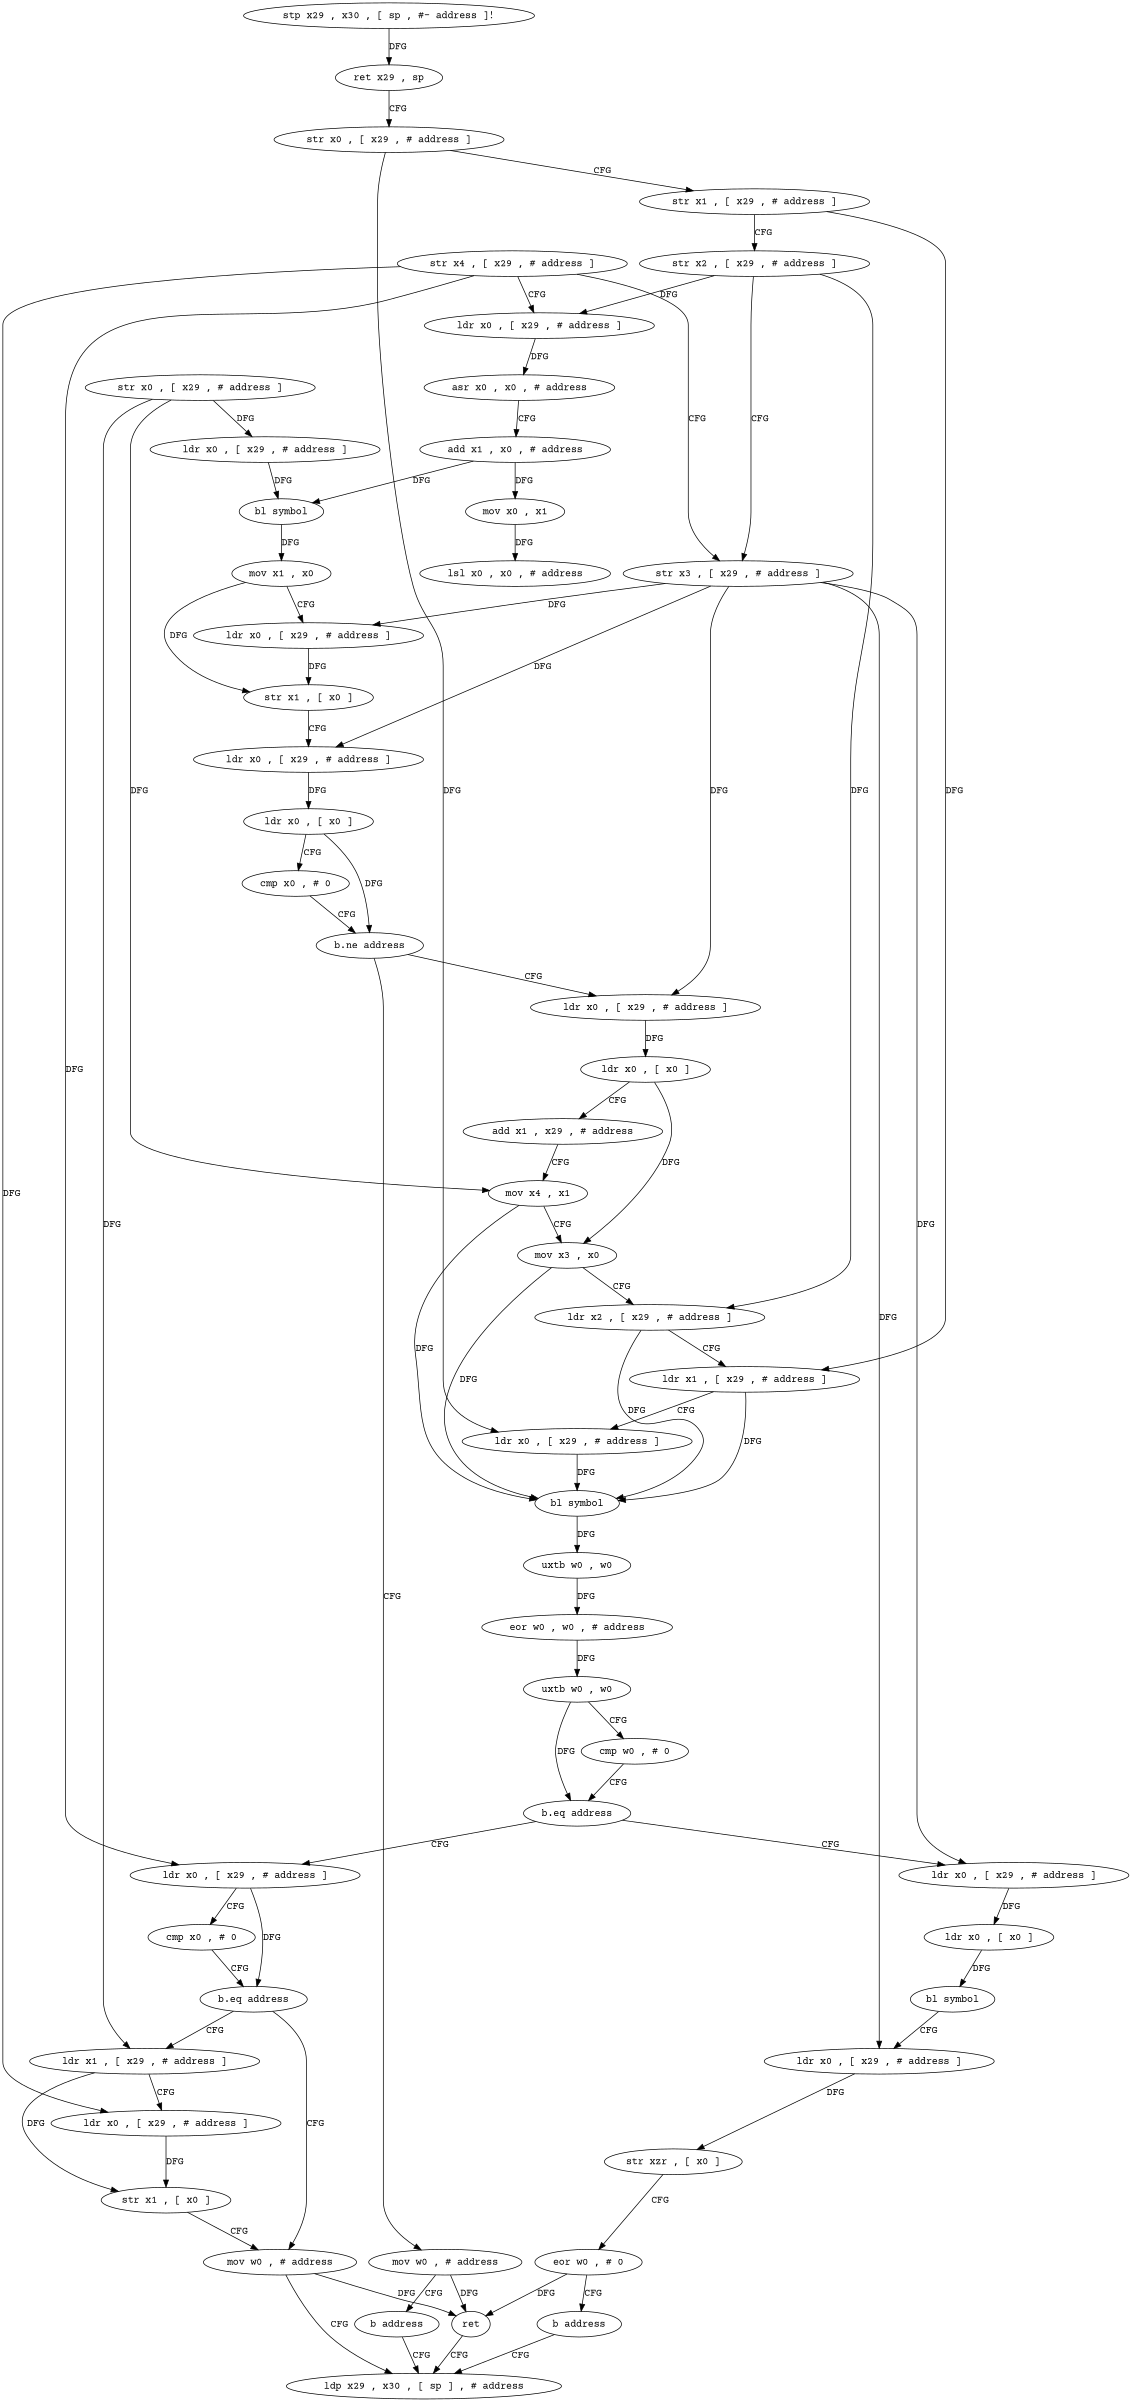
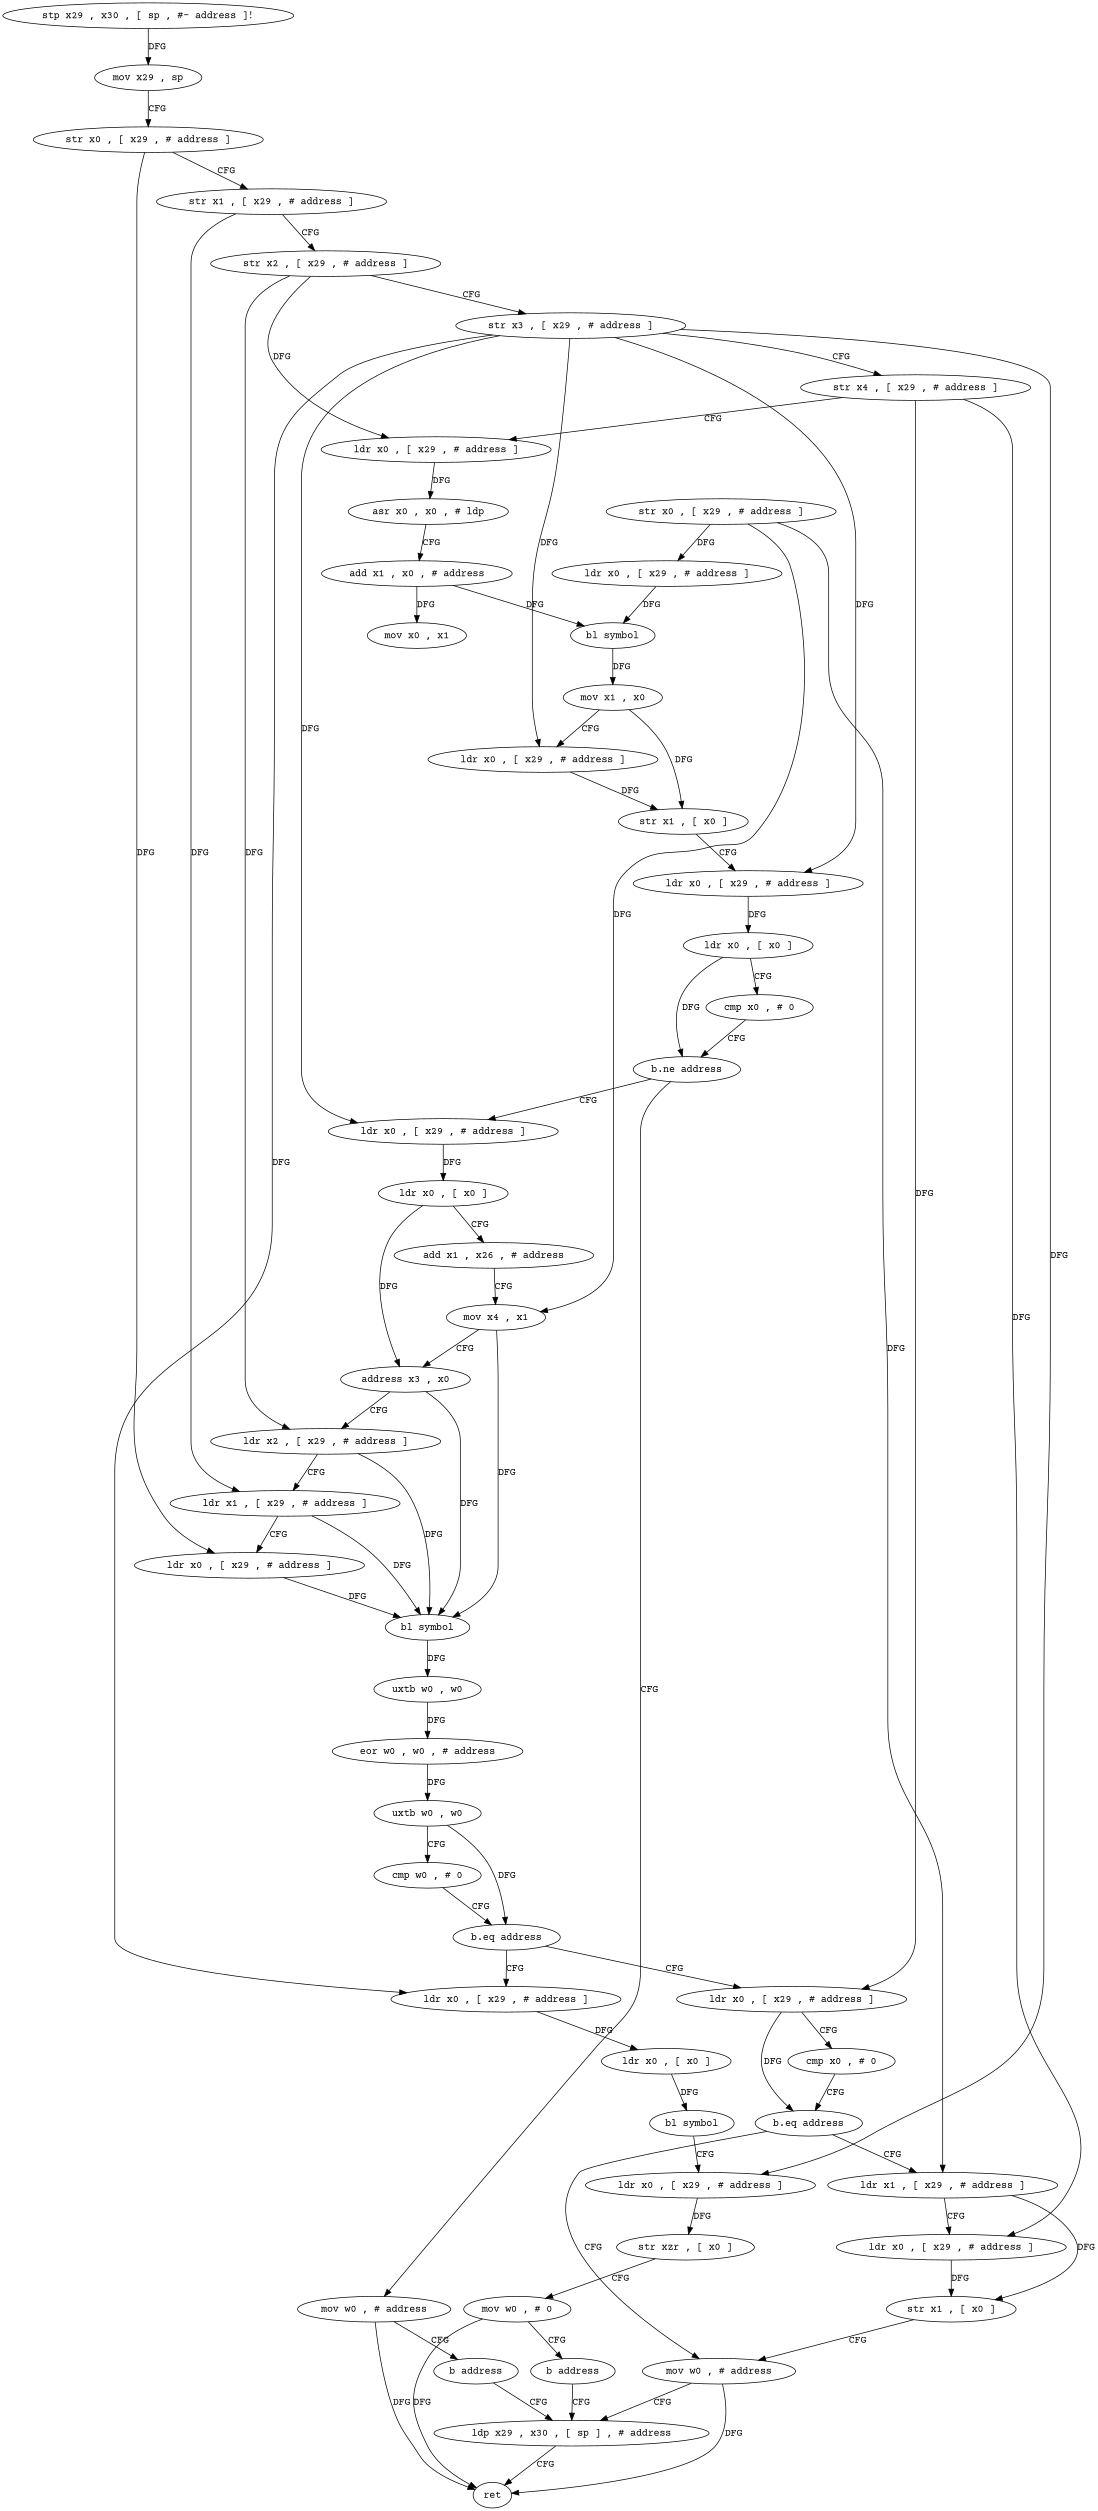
  digraph {
    fontname="Courier Prime"
    node [fontname="Courier Prime"]
    edge [fontname="Courier Prime"]
    n1 [label="stp x29 , x30 , [ sp , #- address ]!"]
-   n2 [label="ret x29 , sp"]
+   n2 [label="mov x29 , sp"]
    n3 [label="str x0 , [ x29 , # address ]"]
    n4 [label="str x1 , [ x29 , # address ]"]
    n5 [label="ldr x0 , [ x29 , # address ]"]
    n6 [label="str x2 , [ x29 , # address ]"]
    n7 [label="ldr x1 , [ x29 , # address ]"]
    n8 [label="bl symbol"]
    n9 [label="str x3 , [ x29 , # address ]"]
    n10 [label="ldr x0 , [ x29 , # address ]"]
    n11 [label="ldr x2 , [ x29 , # address ]"]
    n12 [label="str x4 , [ x29 , # address ]"]
    n13 [label="ldr x0 , [ x29 , # address ]"]
    n14 [label="ldr x0 , [ x29 , # address ]"]
    n15 [label="ldr x0 , [ x29 , # address ]"]
    n16 [label="ldr x0 , [ x29 , # address ]"]
    n17 [label="ldr x0 , [ x29 , # address ]"]
-   n18 [label="asr x0 , x0 , # address"]
+   n18 [label="asr x0 , x0 , # ldp"]
    n19 [label="ldr x0 , [ x29 , # address ]"]
    n20 [label="ldr x0 , [ x29 , # address ]"]
    n21 [label="str x1 , [ x0 ]"]
    n22 [label="ldr x0 , [ x0 ]"]
    n23 [label="ldr x0 , [ x0 ]"]
    n24 [label="ldr x0 , [ x0 ]"]
    n25 [label="str xzr , [ x0 ]"]
    n26 [label="cmp x0 , # 0"]
    n27 [label="b.eq address"]
    n28 [label="str x1 , [ x0 ]"]
    n29 [label="add x1 , x0 , # address"]
    n30 [label="mov x0 , x1"]
    n31 [label="bl symbol"]
-   n32 [label="lsl x0 , x0 , # address"]
    n33 [label="mov x1 , x0"]
    n34 [label="str x0 , [ x29 , # address ]"]
    n35 [label="ldr x0 , [ x29 , # address ]"]
    n36 [label="mov x4 , x1"]
    n37 [label="ldr x1 , [ x29 , # address ]"]
-   n38 [label="mov x3 , x0"]
+   n38 [label="address x3 , x0"]
    n39 [label="cmp x0 , # 0"]
    n40 [label="b.ne address"]
    n41 [label="mov w0 , # address"]
    n42 [label="b address"]
    n43 [label=ret]
-   n44 [label="add x1 , x29 , # address"]
+   n44 [label="add x1 , x26 , # address"]
    n45 [label="ldp x29 , x30 , [ sp ] , # address"]
    n46 [label="uxtb w0 , w0"]
    n47 [label="eor w0 , w0 , # address"]
    n48 [label="uxtb w0 , w0"]
    n49 [label="cmp w0 , # 0"]
    n50 [label="b.eq address"]
    n51 [label="mov w0 , # address"]
    n52 [label="bl symbol"]
-   n53 [label="eor w0 , # 0"]
+   n53 [label="mov w0 , # 0"]
    n54 [label="b address"]
    n1 -> n2 [label=DFG]
    n2 -> n3 [label=CFG]
    n3 -> n4 [label=CFG]
    n3 -> n5 [label=DFG]
    n4 -> n6 [label=CFG]
    n4 -> n7 [label=DFG]
    n5 -> n8 [label=DFG]
    n6 -> n9 [label=CFG]
    n6 -> n10 [label=DFG]
    n6 -> n11 [label=DFG]
    n7 -> n5 [label=CFG]
    n7 -> n8 [label=DFG]
    n8 -> n46 [label=DFG]
-   n12 -> n9 [label=CFG]
+   n9 -> n12 [label=CFG]
    n9 -> n13 [label=DFG]
    n9 -> n14 [label=DFG]
    n9 -> n15 [label=DFG]
    n9 -> n16 [label=DFG]
    n9 -> n17 [label=DFG]
    n10 -> n18 [label=DFG]
    n11 -> n7 [label=CFG]
    n11 -> n8 [label=DFG]
    n12 -> n10 [label=CFG]
    n12 -> n19 [label=DFG]
    n12 -> n20 [label=DFG]
    n13 -> n21 [label=DFG]
    n14 -> n22 [label=DFG]
    n15 -> n23 [label=DFG]
    n16 -> n24 [label=DFG]
    n17 -> n25 [label=DFG]
    n18 -> n29 [label=CFG]
    n19 -> n26 [label=CFG]
    n19 -> n27 [label=DFG]
    n20 -> n28 [label=DFG]
    n21 -> n14 [label=CFG]
    n22 -> n39 [label=CFG]
    n22 -> n40 [label=DFG]
    n23 -> n38 [label=DFG]
    n23 -> n44 [label=CFG]
    n24 -> n52 [label=DFG]
    n25 -> n53 [label=CFG]
    n26 -> n27 [label=CFG]
    n27 -> n37 [label=CFG]
    n27 -> n51 [label=CFG]
    n28 -> n51 [label=CFG]
    n29 -> n30 [label=DFG]
    n29 -> n31 [label=DFG]
-   n30 -> n32 [label=DFG]
    n31 -> n33 [label=DFG]
    n33 -> n13 [label=CFG]
    n33 -> n21 [label=DFG]
    n34 -> n35 [label=DFG]
    n34 -> n36 [label=DFG]
    n34 -> n37 [label=DFG]
    n35 -> n31 [label=DFG]
    n36 -> n8 [label=DFG]
    n36 -> n38 [label=CFG]
    n37 -> n20 [label=CFG]
    n37 -> n28 [label=DFG]
    n38 -> n8 [label=DFG]
    n38 -> n11 [label=CFG]
    n39 -> n40 [label=CFG]
    n40 -> n15 [label=CFG]
    n40 -> n41 [label=CFG]
    n41 -> n42 [label=CFG]
    n41 -> n43 [label=DFG]
    n42 -> n45 [label=CFG]
    n44 -> n36 [label=CFG]
-   n43 -> n45 [label=CFG]
+   n45 -> n43 [label=CFG]
    n46 -> n47 [label=DFG]
    n47 -> n48 [label=DFG]
    n48 -> n49 [label=CFG]
    n48 -> n50 [label=DFG]
    n49 -> n50 [label=CFG]
    n50 -> n16 [label=CFG]
    n50 -> n19 [label=CFG]
    n51 -> n43 [label=DFG]
    n51 -> n45 [label=CFG]
    n52 -> n17 [label=CFG]
    n53 -> n43 [label=DFG]
    n53 -> n54 [label=CFG]
    n54 -> n45 [label=CFG]
  }
